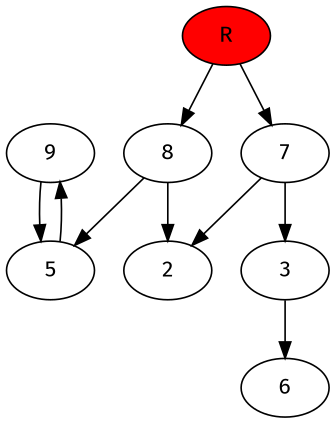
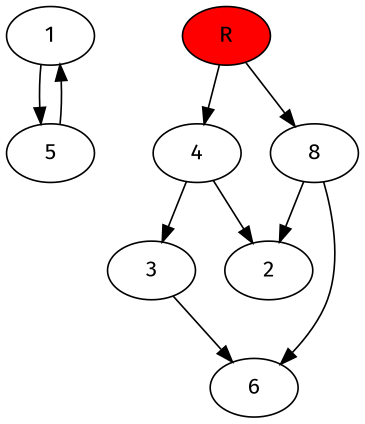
  digraph {
    fontname="Fira Sans"
    node [fontname="Fira Sans"]
    edge [fontname="Fira Sans"]
-   1 [label=9]
+   1
    5
    3
    6
-   4 [label=7]
+   4
    2
    8
    R [fillcolor="#ff0000" style=filled]
    1 -> 5
    5 -> 1
    3 -> 6
    4 -> 3
    4 -> 2
-   8 -> 5
+   8 -> 6
    8 -> 2
    R -> 4
    R -> 8
  }
